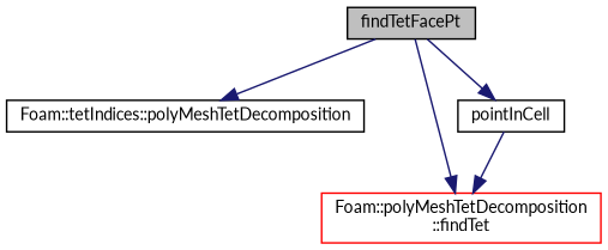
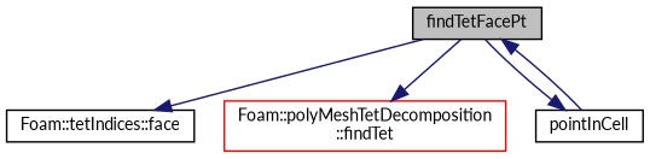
  digraph {
    fontname=Lato
    rankdir=TB
    node [color=black fontname=Lato fontsize=10 shape=record]
    edge [color=midnightblue fontname=Lato fontsize=10 labelfontname=Helvetica labelfontsize=10 style=solid]
    n1 [fillcolor=grey75 fontcolor=black height=0.2 label=findTetFacePt style=filled width=0.4]
-   n2 [height=0.2 label="Foam::tetIndices::polyMeshTetDecomposition" width=0.4]
+   n2 [height=0.2 label="Foam::tetIndices::face" width=0.4]
    n3 [color=red height=0.2 label="Foam::polyMeshTetDecomposition\l::findTet" width=0.4]
    n4 [height=0.2 label=pointInCell width=0.4]
    n1 -> n2
    n1 -> n3
    n1 -> n4
-   n4 -> n3
+   n4 -> n1
  }
